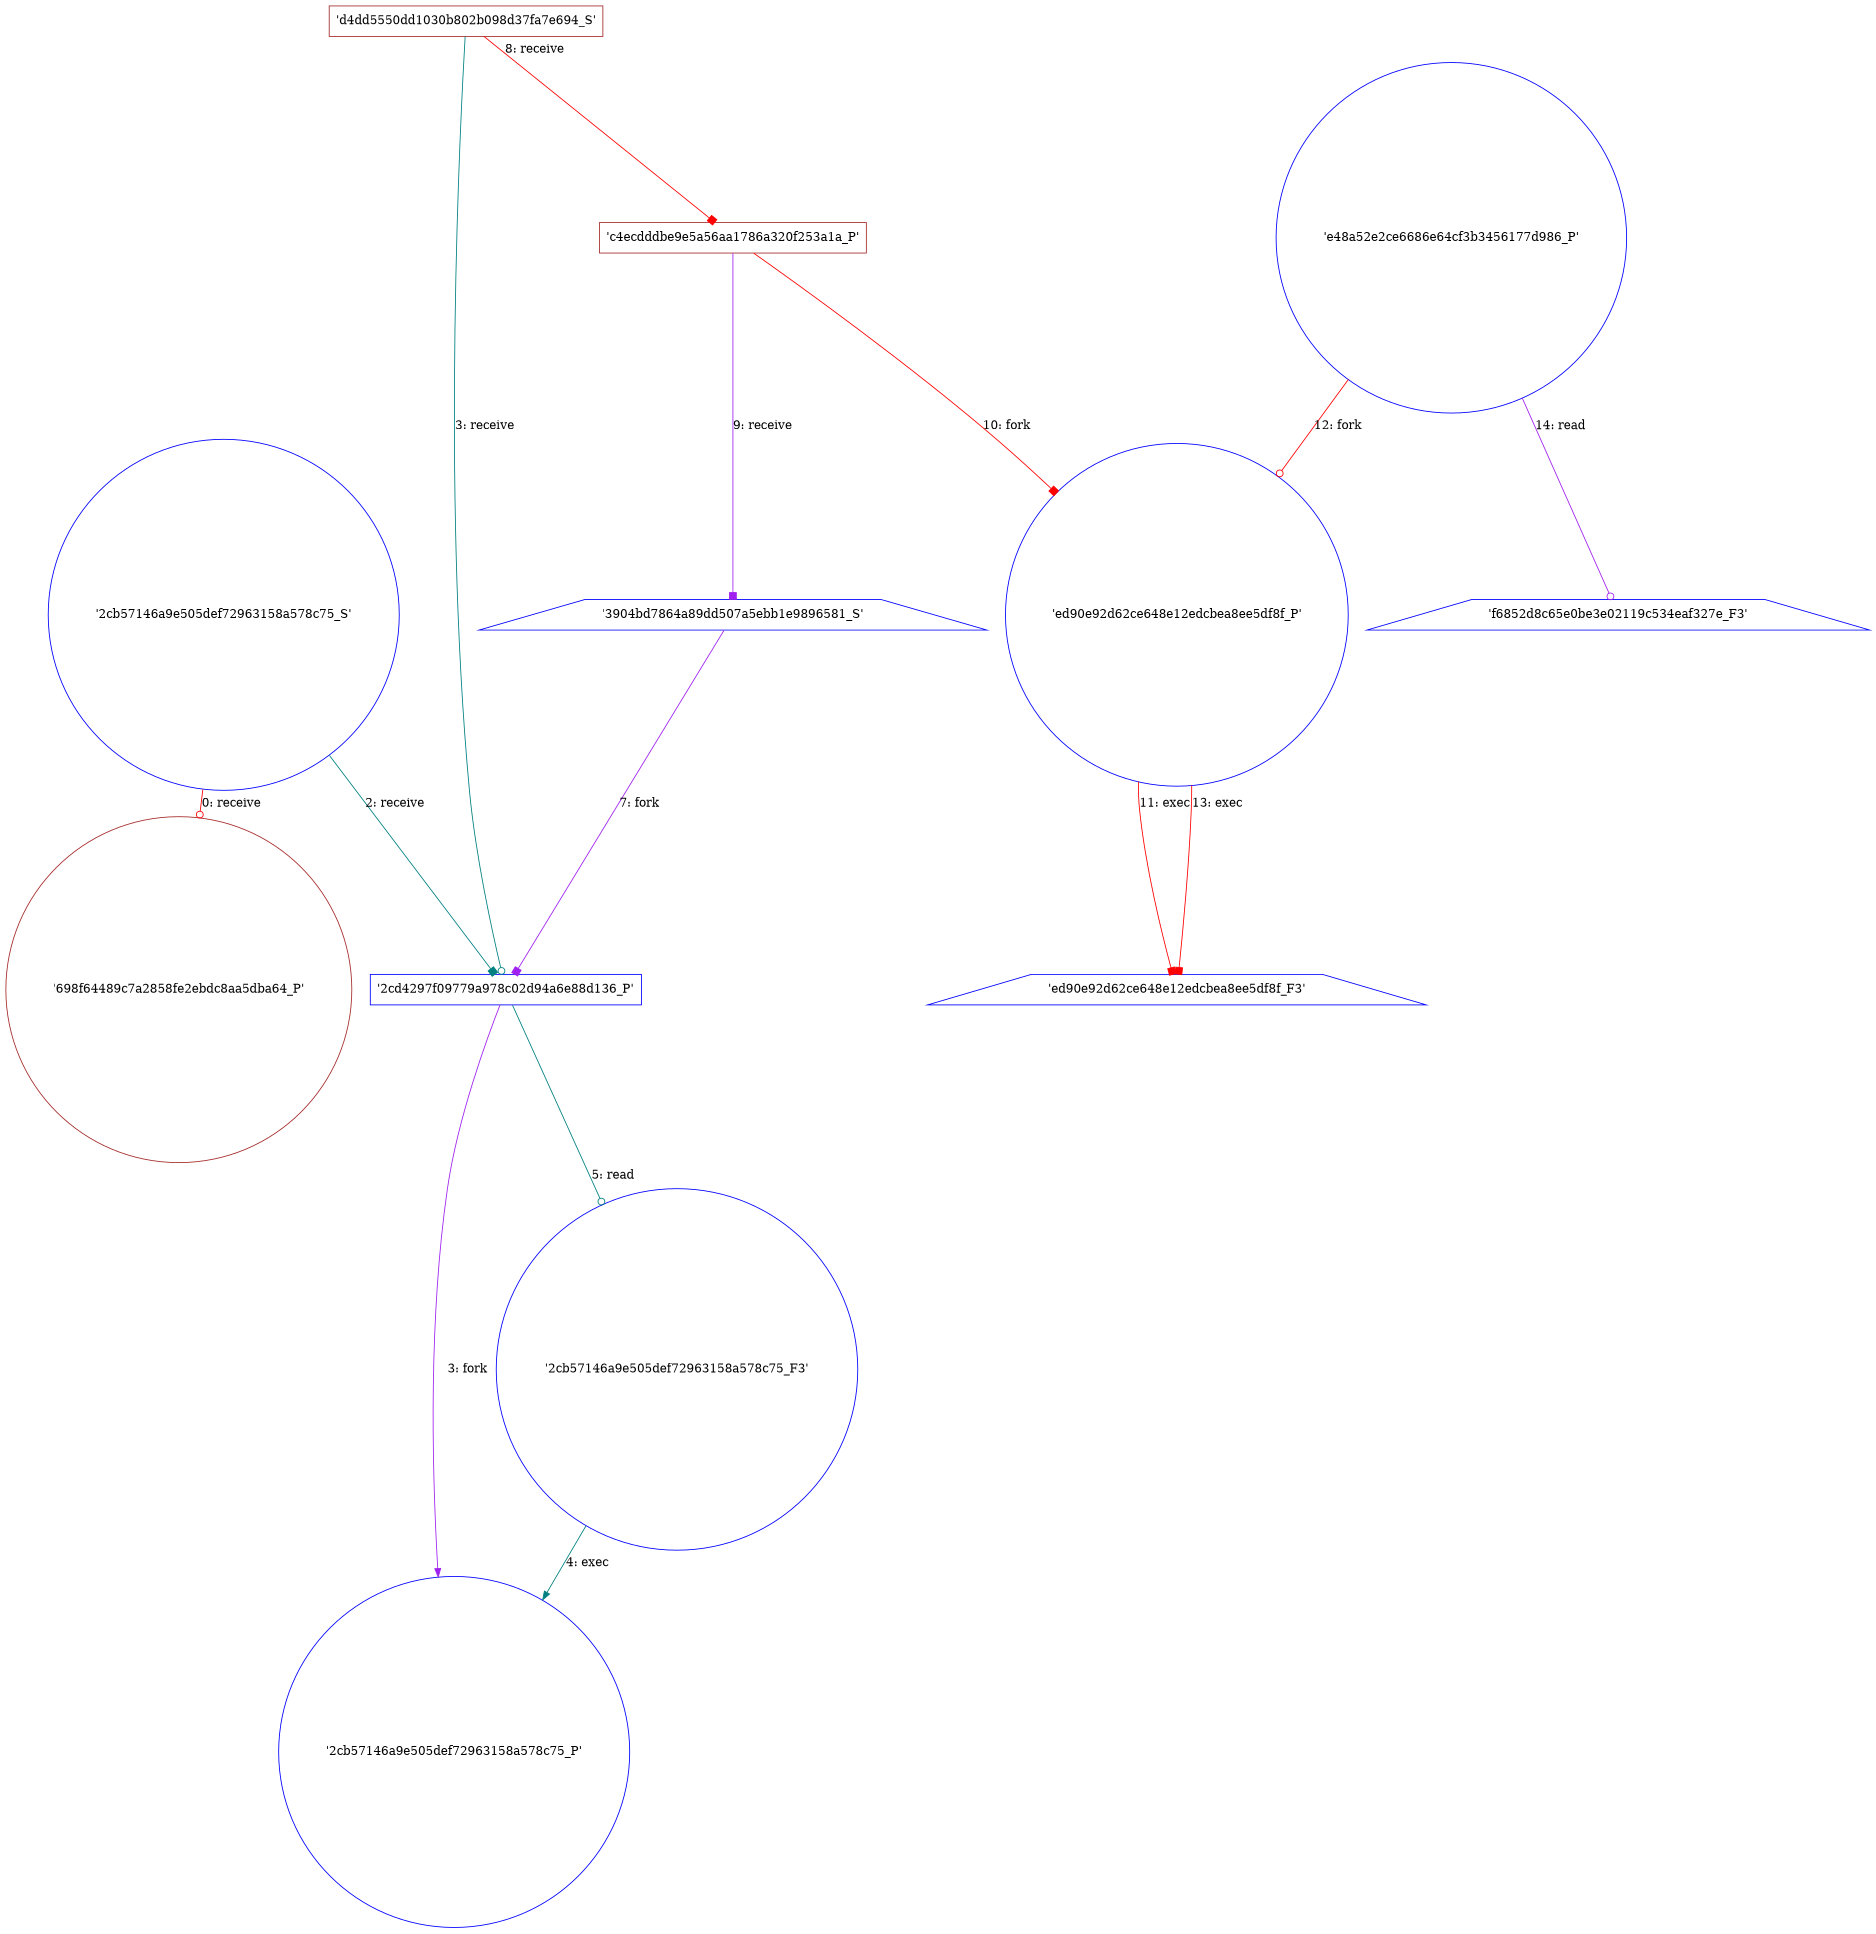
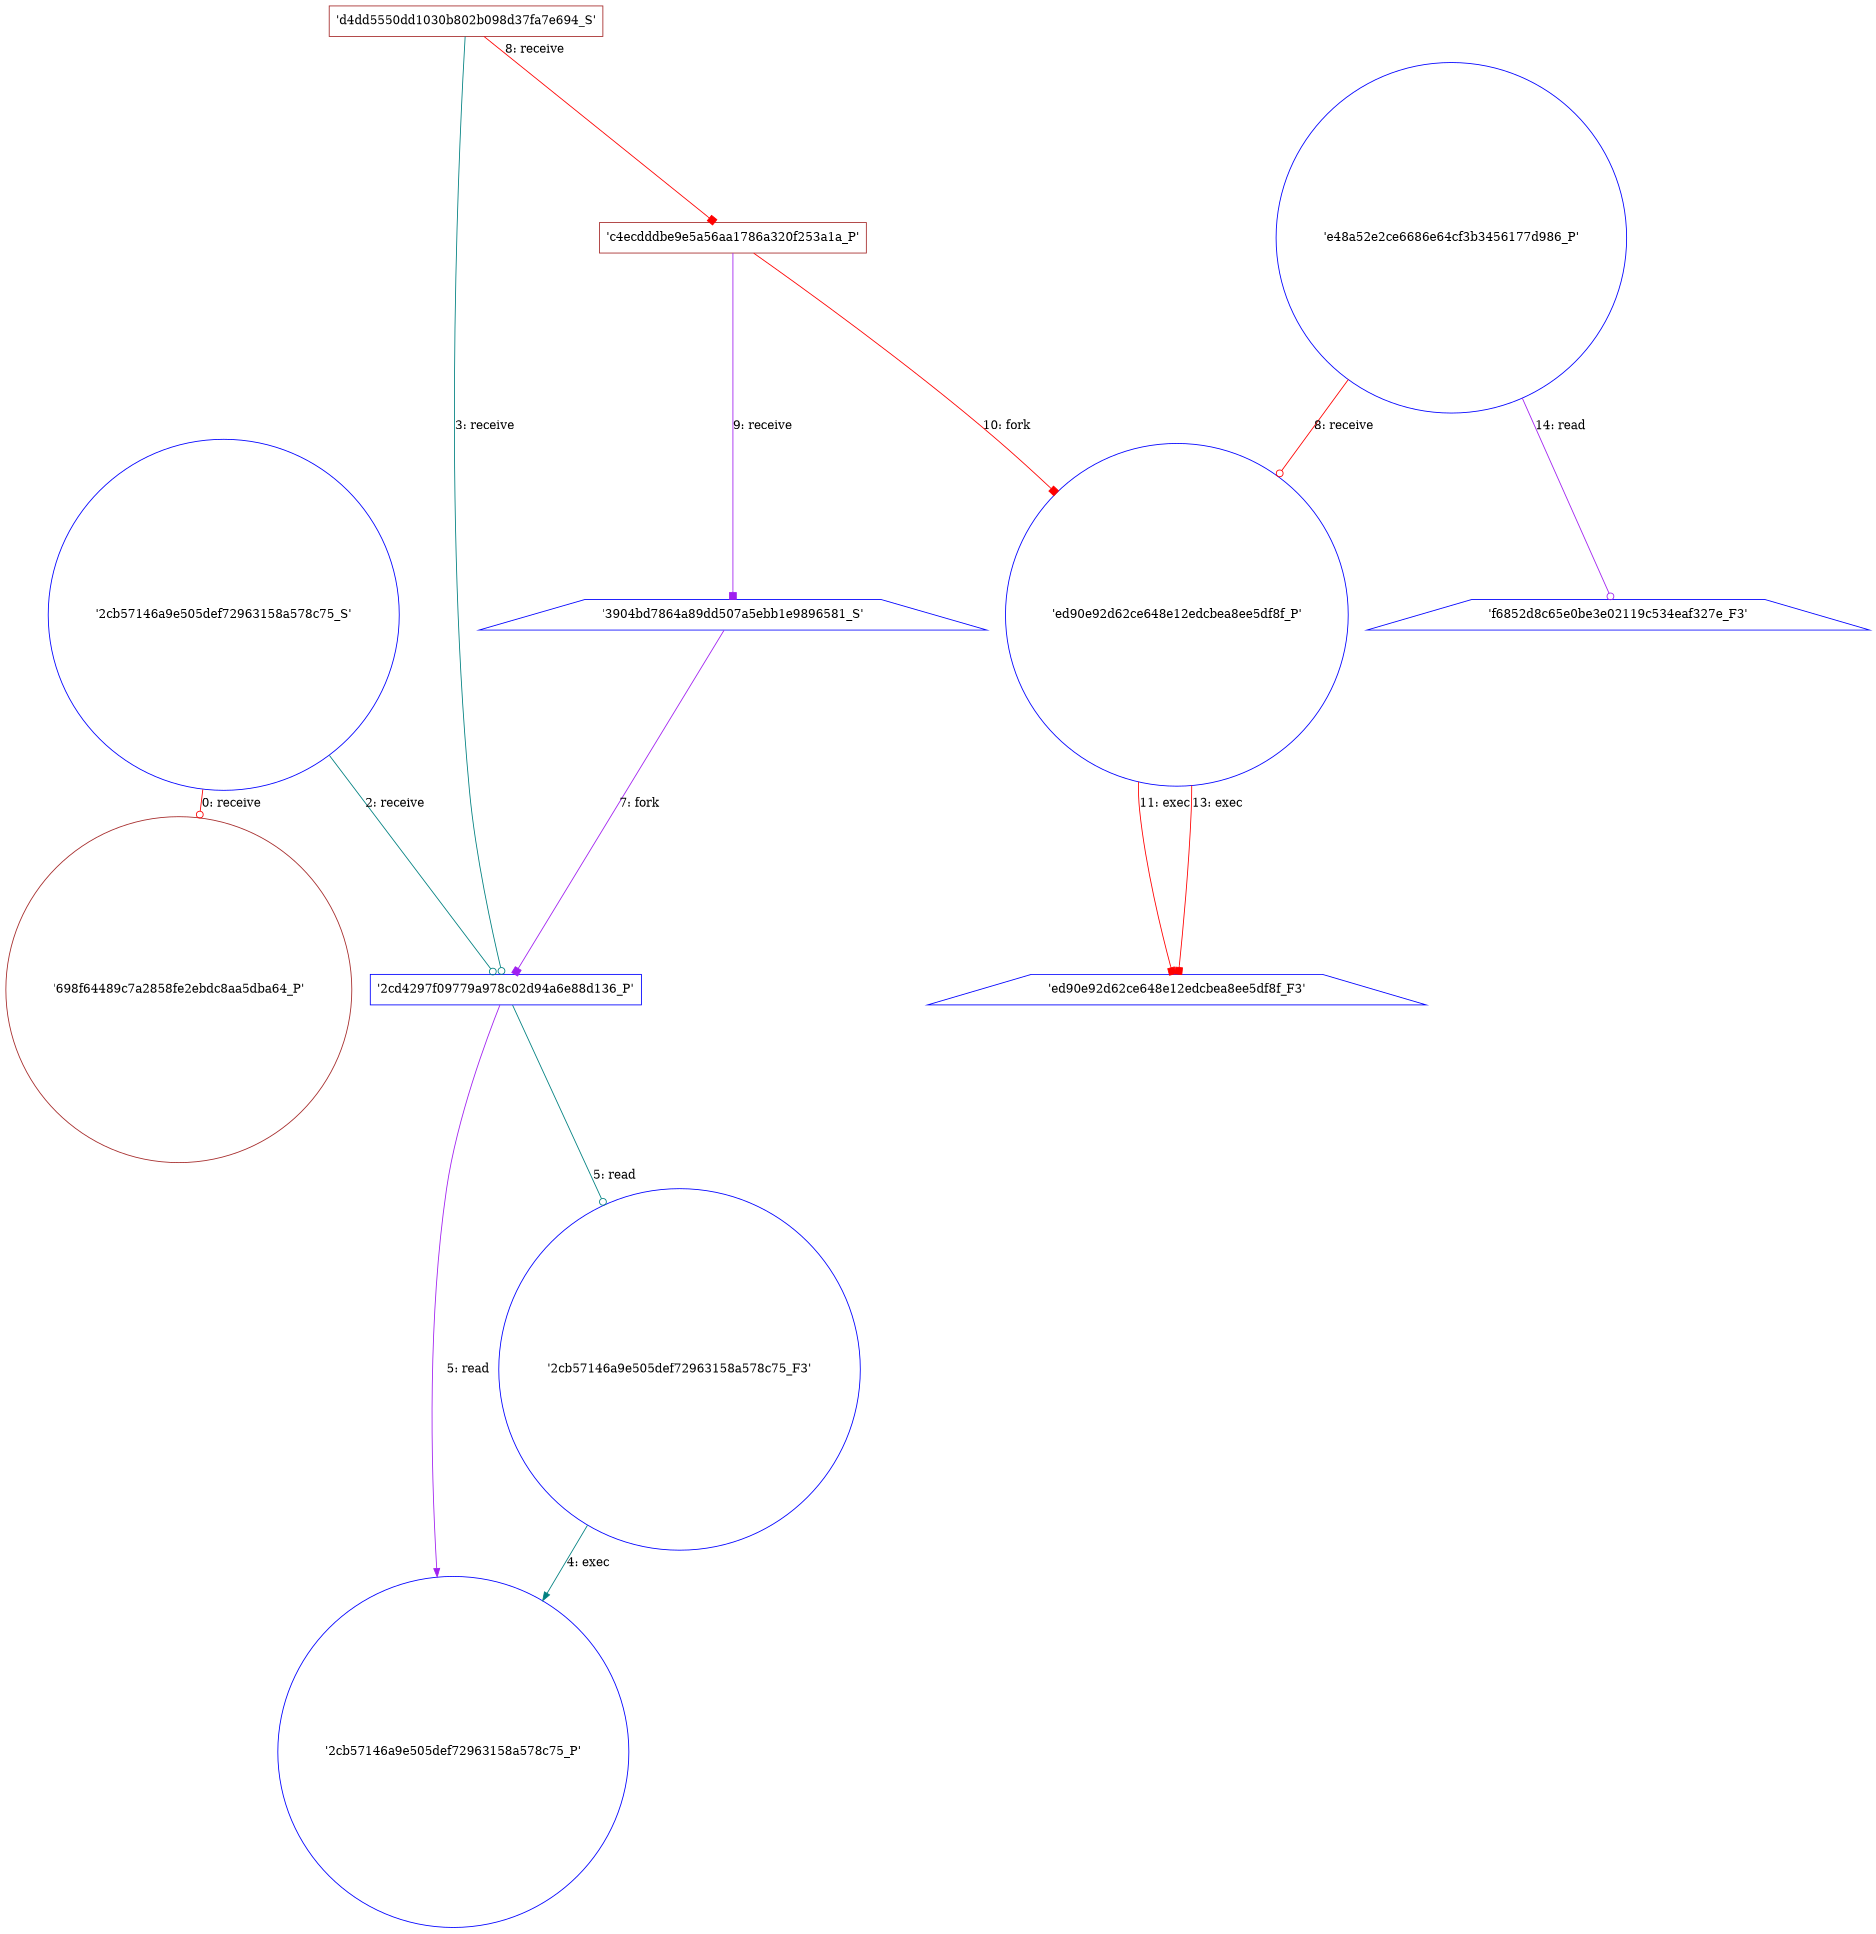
  digraph {
    engine=neato
    fixedsize=false
    fontsize=10
    nodesep=0.3
    rankdir=TB
    ranksep=0
    splines=true
    node [color=blue node_type=Process shape=circle]
    edge [arrowhead=odot color=red]
    "'698f64489c7a2858fe2ebdc8aa5dba64_P'" [color=brown]
    "'2cb57146a9e505def72963158a578c75_S'" [node_type=Socket]
    "'2cd4297f09779a978c02d94a6e88d136_P'" [shape=box]
    "'2cb57146a9e505def72963158a578c75_P'"
    "'2cb57146a9e505def72963158a578c75_F3'" [node_type=file]
    "'d4dd5550dd1030b802b098d37fa7e694_S'" [color=brown node_type=Socket shape=box]
    "'c4ecdddbe9e5a56aa1786a320f253a1a_P'" [color=brown shape=box]
    "'3904bd7864a89dd507a5ebb1e9896581_S'" [node_type=Socket shape=trapezium]
    "'ed90e92d62ce648e12edcbea8ee5df8f_P'"
    "'ed90e92d62ce648e12edcbea8ee5df8f_F3'" [node_type=File shape=trapezium]
    "'e48a52e2ce6686e64cf3b3456177d986_P'"
    "'f6852d8c65e0be3e02119c534eaf327e_F3'" [node_type=file shape=trapezium]
    "'2cb57146a9e505def72963158a578c75_S'" -> "'698f64489c7a2858fe2ebdc8aa5dba64_P'" [label="0: receive"]
-   "'2cb57146a9e505def72963158a578c75_S'" -> "'2cd4297f09779a978c02d94a6e88d136_P'" [arrowhead=box color=teal label="2: receive"]
-   "'2cd4297f09779a978c02d94a6e88d136_P'" -> "'2cb57146a9e505def72963158a578c75_P'" [arrowhead=normal color=purple label="3: fork"]
+   "'2cb57146a9e505def72963158a578c75_S'" -> "'2cd4297f09779a978c02d94a6e88d136_P'" [color=teal label="2: receive"]
+   "'2cd4297f09779a978c02d94a6e88d136_P'" -> "'2cb57146a9e505def72963158a578c75_P'" [arrowhead=normal color=purple label="5: read"]
    "'2cd4297f09779a978c02d94a6e88d136_P'" -> "'2cb57146a9e505def72963158a578c75_F3'" [color=teal label="5: read"]
    "'2cb57146a9e505def72963158a578c75_F3'" -> "'2cb57146a9e505def72963158a578c75_P'" [arrowhead=normal color=teal label="4: exec"]
    "'d4dd5550dd1030b802b098d37fa7e694_S'" -> "'2cd4297f09779a978c02d94a6e88d136_P'" [color=teal label="3: receive"]
    "'d4dd5550dd1030b802b098d37fa7e694_S'" -> "'c4ecdddbe9e5a56aa1786a320f253a1a_P'" [arrowhead=box label="8: receive"]
    "'c4ecdddbe9e5a56aa1786a320f253a1a_P'" -> "'3904bd7864a89dd507a5ebb1e9896581_S'" [arrowhead=box color=purple label="9: receive"]
    "'c4ecdddbe9e5a56aa1786a320f253a1a_P'" -> "'ed90e92d62ce648e12edcbea8ee5df8f_P'" [arrowhead=box label="10: fork"]
    "'3904bd7864a89dd507a5ebb1e9896581_S'" -> "'2cd4297f09779a978c02d94a6e88d136_P'" [arrowhead=box color=purple label="7: fork"]
    "'ed90e92d62ce648e12edcbea8ee5df8f_P'" -> "'ed90e92d62ce648e12edcbea8ee5df8f_F3'" [arrowhead=box label="11: exec"]
    "'ed90e92d62ce648e12edcbea8ee5df8f_P'" -> "'ed90e92d62ce648e12edcbea8ee5df8f_F3'" [arrowhead=box label="13: exec"]
-   "'e48a52e2ce6686e64cf3b3456177d986_P'" -> "'ed90e92d62ce648e12edcbea8ee5df8f_P'" [label="12: fork"]
+   "'e48a52e2ce6686e64cf3b3456177d986_P'" -> "'ed90e92d62ce648e12edcbea8ee5df8f_P'" [label="8: receive"]
    "'e48a52e2ce6686e64cf3b3456177d986_P'" -> "'f6852d8c65e0be3e02119c534eaf327e_F3'" [color=purple label="14: read"]
  }
